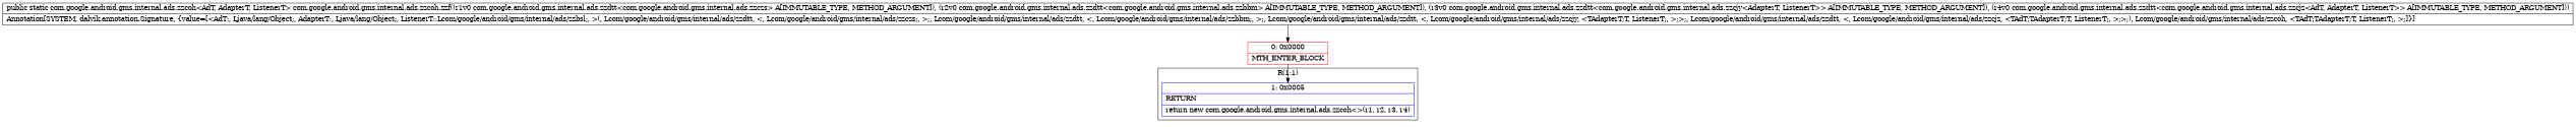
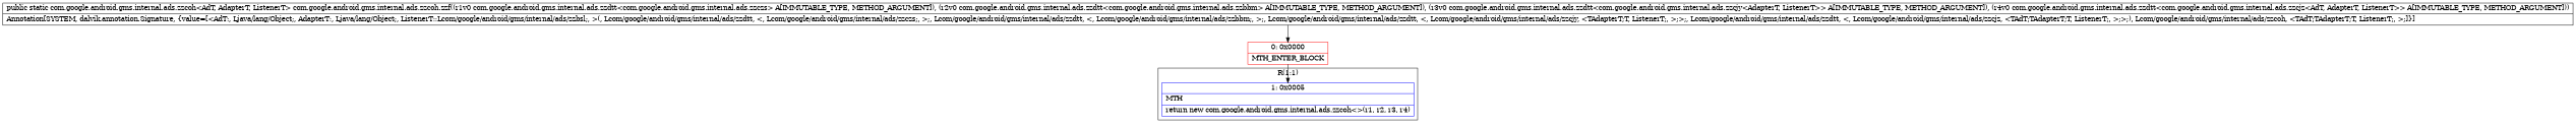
  digraph {
    node [shape=record]
-   n1 [color=blue label="{1\:\ 0x0005|RETURN\l|return new com.google.android.gms.internal.ads.zzcoh\<\>(r1, r2, r3, r4)\l}"]
+   n1 [color=blue label="{1\:\ 0x0005|MTH\l|return new com.google.android.gms.internal.ads.zzcoh\<\>(r1, r2, r3, r4)\l}"]
    n2 [color=red label="{0\:\ 0x0000|MTH_ENTER_BLOCK\l}"]
    n3 [label="{public static com.google.android.gms.internal.ads.zzcoh\<AdT, AdapterT, ListenerT\> com.google.android.gms.internal.ads.zzcoh.zzf((r1v0 com.google.android.gms.internal.ads.zzdtt\<com.google.android.gms.internal.ads.zzczs\> A[IMMUTABLE_TYPE, METHOD_ARGUMENT]), (r2v0 com.google.android.gms.internal.ads.zzdtt\<com.google.android.gms.internal.ads.zzbbm\> A[IMMUTABLE_TYPE, METHOD_ARGUMENT]), (r3v0 com.google.android.gms.internal.ads.zzdtt\<com.google.android.gms.internal.ads.zzcjy\<AdapterT, ListenerT\>\> A[IMMUTABLE_TYPE, METHOD_ARGUMENT]), (r4v0 com.google.android.gms.internal.ads.zzdtt\<com.google.android.gms.internal.ads.zzcjz\<AdT, AdapterT, ListenerT\>\> A[IMMUTABLE_TYPE, METHOD_ARGUMENT]))  | Annotation[SYSTEM, dalvik.annotation.Signature, \{value=[\<AdT:, Ljava\/lang\/Object;, AdapterT:, Ljava\/lang\/Object;, ListenerT::Lcom\/google\/android\/gms\/internal\/ads\/zzbsl;, \>(, Lcom\/google\/android\/gms\/internal\/ads\/zzdtt, \<, Lcom\/google\/android\/gms\/internal\/ads\/zzczs;, \>;, Lcom\/google\/android\/gms\/internal\/ads\/zzdtt, \<, Lcom\/google\/android\/gms\/internal\/ads\/zzbbm;, \>;, Lcom\/google\/android\/gms\/internal\/ads\/zzdtt, \<, Lcom\/google\/android\/gms\/internal\/ads\/zzcjy, \<TAdapterT;T, ListenerT;, \>;\>;, Lcom\/google\/android\/gms\/internal\/ads\/zzdtt, \<, Lcom\/google\/android\/gms\/internal\/ads\/zzcjz, \<TAdT;TAdapterT;T, ListenerT;, \>;\>;), Lcom\/google\/android\/gms\/internal\/ads\/zzcoh, \<TAdT;TAdapterT;T, ListenerT;, \>;]\}]\l}"]
    subgraph cluster_1 {
      label="R(1:1)"
      n1
    }
    n2 -> n1
    n3 -> n2
  }
